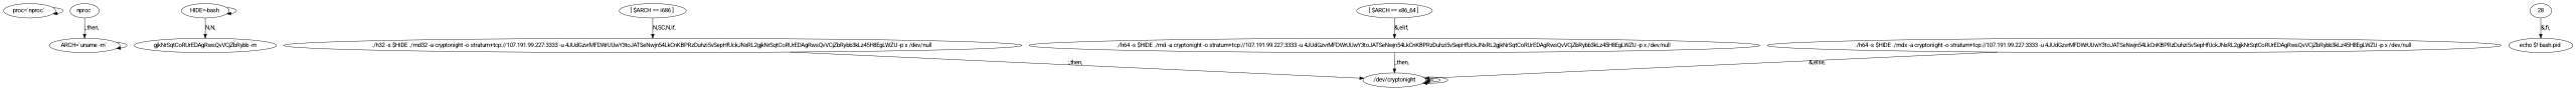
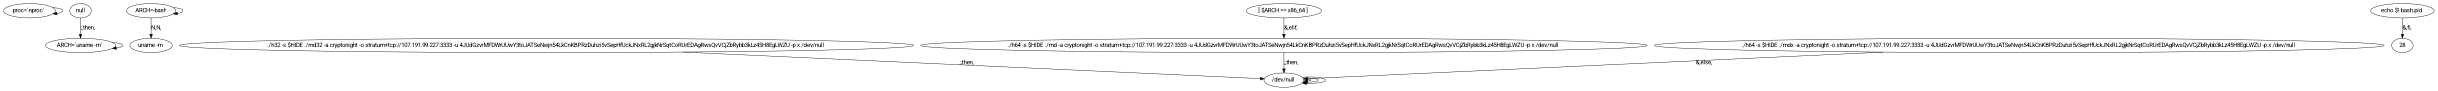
  digraph {
    fontname=Roboto
    node [fontname=Roboto]
    edge [fontname=Roboto]
    n1 [label="proc=`nproc` "]
-   n2 [label="nproc "]
+   n2 [label=null]
    n3 [label="ARCH=`uname -m` "]
-   n4 [label="gjkNrSqtCoRUrEDAgRwsQvVCjZbRybb -m"]
-   n5 [label="HIDE=-bash "]
-   n6 [label="[ $ARCH == i686 ] "]
+   n4 [label="uname -m "]
+   n5 [label="ARCH=-bash"]
    n7 [label="./h32 -s $HIDE ./md32 -a cryptonight -o stratum+tcp://107.191.99.227:3333 -u 4JUdGzvrMFDWrUUwY3toJATSeNwjn54LkCnKBPRzDuhzi5vSepHfUckJNxRL2gjkNrSqtCoRUrEDAgRwsQvVCjZbRybb3kLz45H8EgLWZU -p x /dev/null "]
-   n8 [label="/dev/cryptonight"]
+   n8 [label="/dev/null "]
    n9 [label="[ $ARCH == x86_64 ] "]
    n10 [label="./h64 -s $HIDE ./md -a cryptonight -o stratum+tcp://107.191.99.227:3333 -u 4JUdGzvrMFDWrUUwY3toJATSeNwjn54LkCnKBPRzDuhzi5vSepHfUckJNxRL2gjkNrSqtCoRUrEDAgRwsQvVCjZbRybb3kLz45H8EgLWZU -p x /dev/null "]
    n11 [label="./h64 -s $HIDE ./mdx -a cryptonight -o stratum+tcp://107.191.99.227:3333 -u 4JUdGzvrMFDWrUUwY3toJATSeNwjn54LkCnKBPRzDuhzi5vSepHfUckJNxRL2gjkNrSqtCoRUrEDAgRwsQvVCjZbRybb3kLz45H8EgLWZU -p x /dev/null "]
    n12 [label="echo $! bash.pid "]
    n13 [label=28]
    n1 -> n1
    n2 -> n3 [label=";,then,"]
    n3 -> n3
    n5 -> n4 [label="N,N,"]
    n5 -> n5
-   n6 -> n7 [label="N,SC,N,if,"]
    n7 -> n8 [label=";,then,"]
    n8 -> n8
    n8 -> n8
    n8 -> n8
    n9 -> n10 [label="&,elif,"]
    n10 -> n8 [label=";,then,"]
    n11 -> n8 [label="&,else,"]
-   n13 -> n12 [label="&,fi,"]
+   n12 -> n13 [label="&,fi,"]
  }
